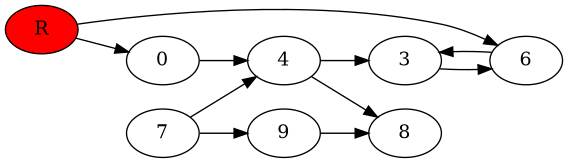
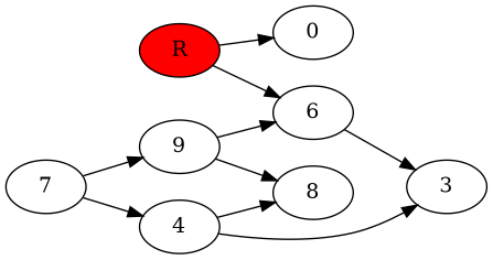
  digraph {
    rankdir=LR
    n1 [label=0]
    4
    3
    8
    6
    7
    9
    R [fillcolor="#ff0000" style=filled]
-   n1 -> 4
    4 -> 3
    4 -> 8
-   3 -> 6
+   9 -> 6
    6 -> 3
    7 -> 4
    7 -> 9
    9 -> 8
    R -> n1
    R -> 6
  }
